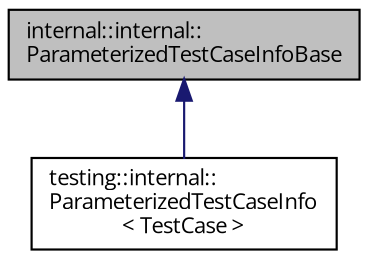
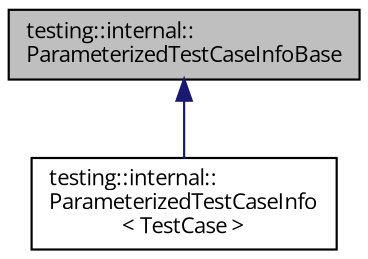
  digraph {
    fontname="Open Sans"
    node [color=black fontname="Open Sans" fontsize=10 shape=record style=filled]
-   n1 [fillcolor=grey75 fontcolor=black height=0.2 label="internal::internal::\lParameterizedTestCaseInfoBase" width=0.4]
+   n1 [fillcolor=grey75 fontcolor=black height=0.2 label="testing::internal::\lParameterizedTestCaseInfoBase" width=0.4]
    n2 [fillcolor=white height=0.2 label="testing::internal::\lParameterizedTestCaseInfo\l\< TestCase \>" width=0.4]
    n1 -> n2 [color=midnightblue dir=back fontname="Open Sans" fontsize=10 labelfontname=Helvetica labelfontsize=10 style=solid]
  }
